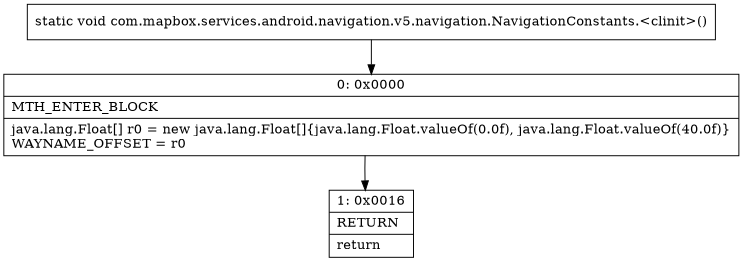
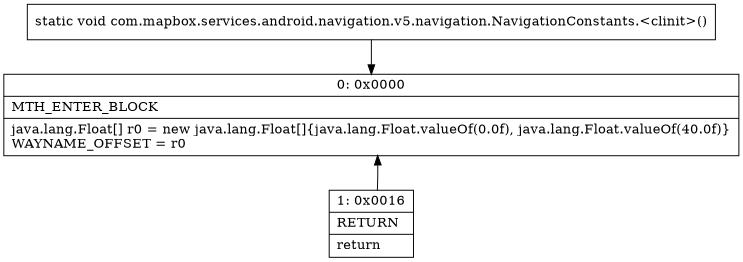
  digraph {
    node [shape=record]
    n1 [label="{0\:\ 0x0000|MTH_ENTER_BLOCK\l|java.lang.Float[] r0 = new java.lang.Float[]\{java.lang.Float.valueOf(0.0f), java.lang.Float.valueOf(40.0f)\}\lWAYNAME_OFFSET = r0\l}"]
    n2 [label="{1\:\ 0x0016|RETURN\l|return\l}"]
    n3 [label="{static void com.mapbox.services.android.navigation.v5.navigation.NavigationConstants.\<clinit\>() }"]
-   n1 -> n2
+   n2 -> n1
    n3 -> n1
  }
